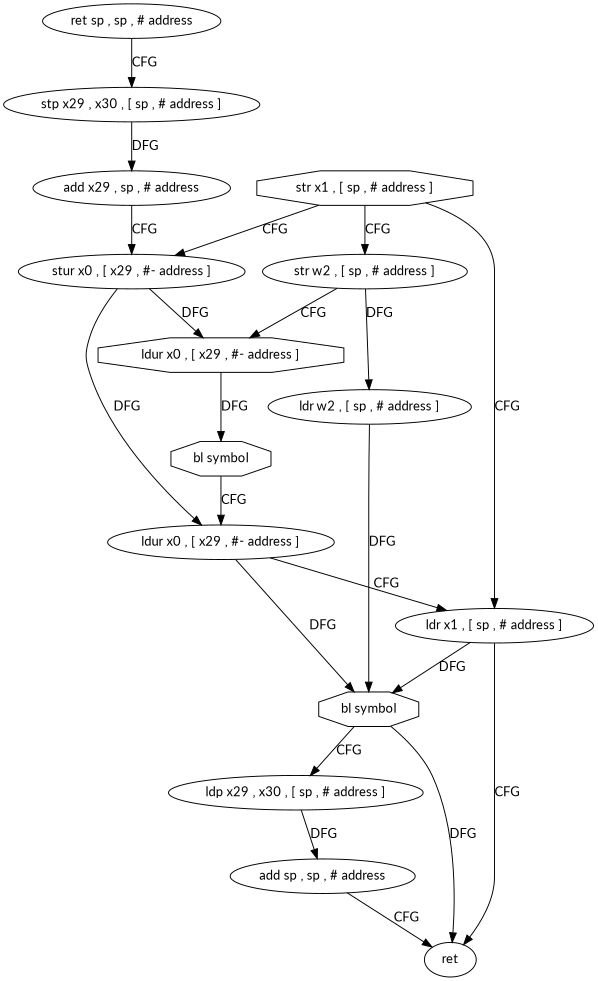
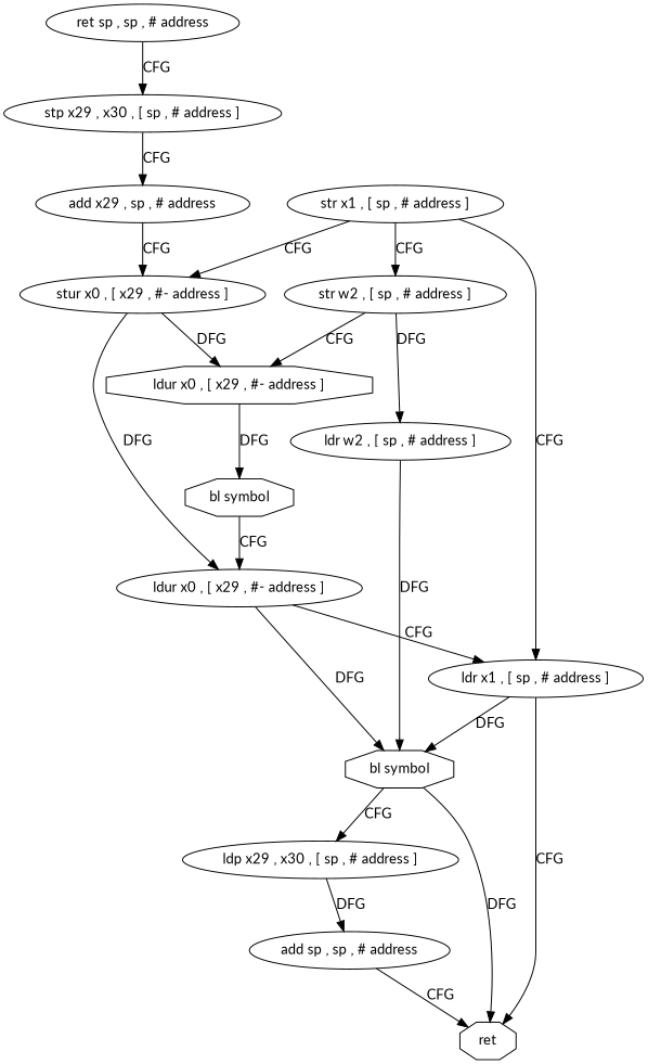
  digraph {
    fontname=Lato
    node [fontname=Lato shape=ellipse]
    edge [fontname=Lato]
    n1 [label="ret sp , sp , # address"]
    n2 [label="stp x29 , x30 , [ sp , # address ]"]
    n3 [label="add x29 , sp , # address"]
    n4 [label="stur x0 , [ x29 , #- address ]"]
    n5 [label="ldur x0 , [ x29 , #- address ]" shape=octagon]
    n6 [label="ldur x0 , [ x29 , #- address ]"]
-   n7 [label="str x1 , [ sp , # address ]" shape=octagon]
+   n7 [label="str x1 , [ sp , # address ]"]
    n8 [label="str w2 , [ sp , # address ]"]
    n9 [label="ldr x1 , [ sp , # address ]"]
    n10 [label="bl symbol" shape=octagon]
    n11 [label="bl symbol" shape=octagon]
    n12 [label="ldr w2 , [ sp , # address ]"]
-   n13 [label=ret]
+   n13 [label=ret shape=octagon]
    n14 [label="ldp x29 , x30 , [ sp , # address ]"]
    n15 [label="add sp , sp , # address"]
    n1 -> n2 [label=CFG]
-   n2 -> n3 [label=DFG]
+   n2 -> n3 [label=CFG]
    n3 -> n4 [label=CFG]
    n4 -> n5 [label=DFG]
    n4 -> n6 [label=DFG]
    n5 -> n10 [label=DFG]
    n6 -> n9 [label=CFG]
    n6 -> n11 [label=DFG]
    n7 -> n4 [label=CFG]
    n7 -> n8 [label=CFG]
    n7 -> n9 [label=CFG]
    n8 -> n5 [label=CFG]
    n8 -> n12 [label=DFG]
    n9 -> n11 [label=DFG]
    n9 -> n13 [label=CFG]
    n10 -> n6 [label=CFG]
    n11 -> n13 [label=DFG]
    n11 -> n14 [label=CFG]
    n12 -> n11 [label=DFG]
    n14 -> n15 [label=DFG]
    n15 -> n13 [label=CFG]
  }
